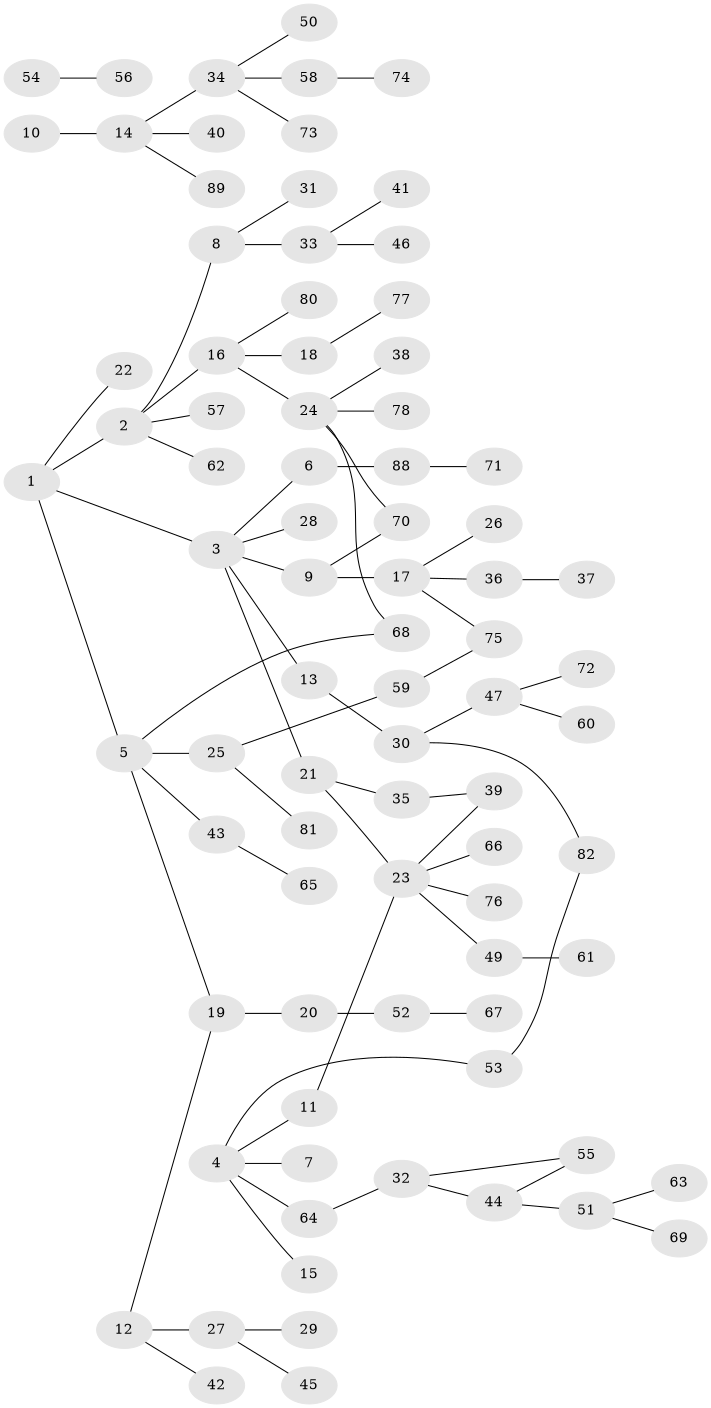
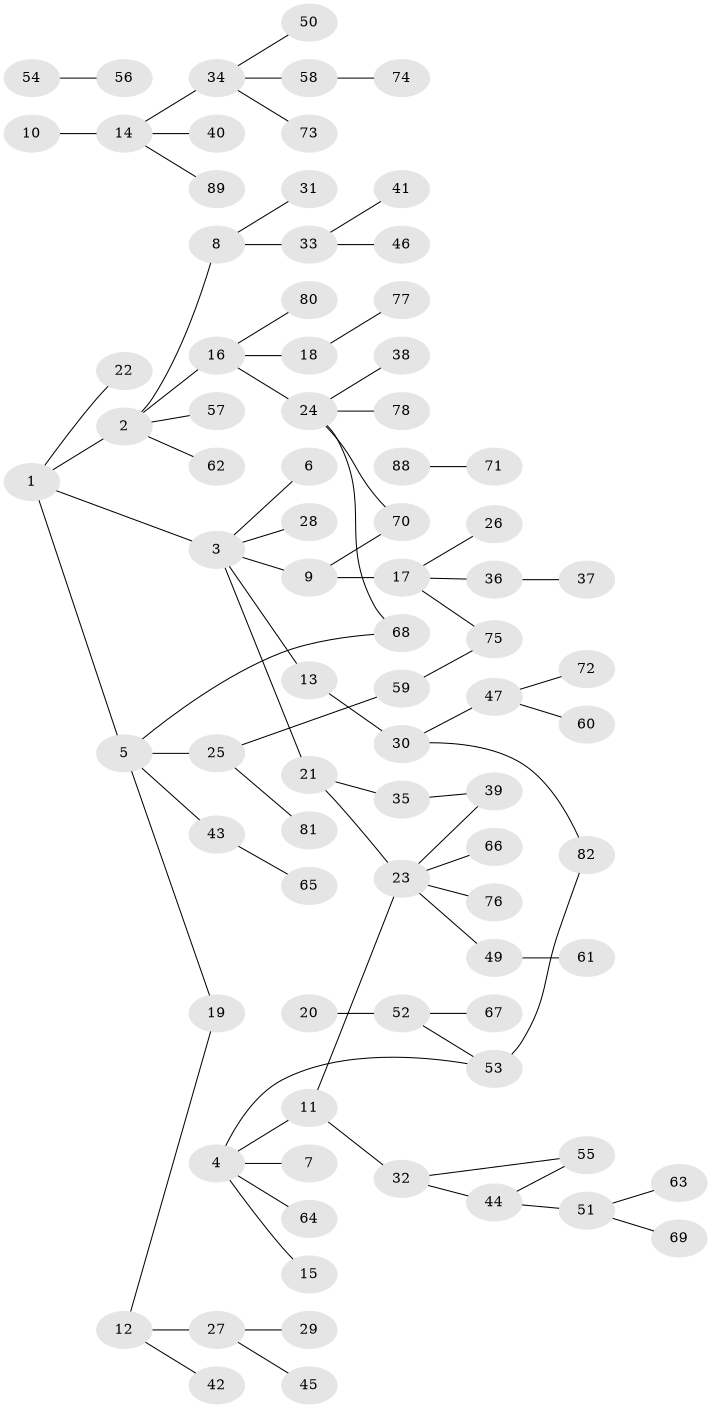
  graph {
    rankdir=LR
    node [color=gray90 style=filled]
    1
    2
    3
    5
    22
    8
    16
    57
    62
    6
    9
    13
    21
    28
    25
    43
    68
    19
    31
    33
    18
    24
    80
    4
    7
    11
    15
    53
    64
    n30 [label=88]
    17
    70
    30
    23
    35
    32
    82
    12
    27
    42
    59
    81
    65
    71
    10
    14
    41
    46
    26
    36
    75
    34
    40
    n54 [label=89]
    39
    49
    66
    76
    44
    55
    20
    29
    45
    47
    50
    58
    73
    77
    38
    78
    37
    52
    67
    61
    60
    72
    51
    74
    63
    69
    54
    56
    1 -- 2
    1 -- 3
    1 -- 5
    1 -- 22
    2 -- 8
    2 -- 16
    2 -- 57
    2 -- 62
    3 -- 6
    3 -- 9
    3 -- 13
    3 -- 21
    3 -- 28
    5 -- 25
    5 -- 43
    5 -- 68
    5 -- 19
    8 -- 31
    8 -- 33
    16 -- 18
    16 -- 24
    16 -- 80
-   6 -- n30
    9 -- 17
    9 -- 70
    13 -- 30
    21 -- 23
    21 -- 35
    25 -- 59
    25 -- 81
    43 -- 65
-   19 -- 20
    33 -- 41
    33 -- 46
    18 -- 77
    24 -- 68
    24 -- 70
    24 -- 38
    24 -- 78
    4 -- 7
    4 -- 11
    4 -- 15
    4 -- 53
    4 -- 64
    11 -- 23
-   64 -- 32
+   11 -- 32
    53 -- 82
    n30 -- 71
    17 -- 26
    17 -- 36
    17 -- 75
    30 -- 82
    30 -- 47
    23 -- 39
    23 -- 49
    23 -- 66
    23 -- 76
    35 -- 39
    32 -- 44
    32 -- 55
    12 -- 19
    12 -- 27
    12 -- 42
    27 -- 29
    27 -- 45
    59 -- 75
    10 -- 14
    14 -- 34
    14 -- 40
    14 -- n54
    36 -- 37
    34 -- 50
    34 -- 58
    34 -- 73
    49 -- 61
    44 -- 55
    44 -- 51
    20 -- 52
    47 -- 60
    47 -- 72
    58 -- 74
+   52 -- 53
    52 -- 67
    51 -- 63
    51 -- 69
    54 -- 56
  }
